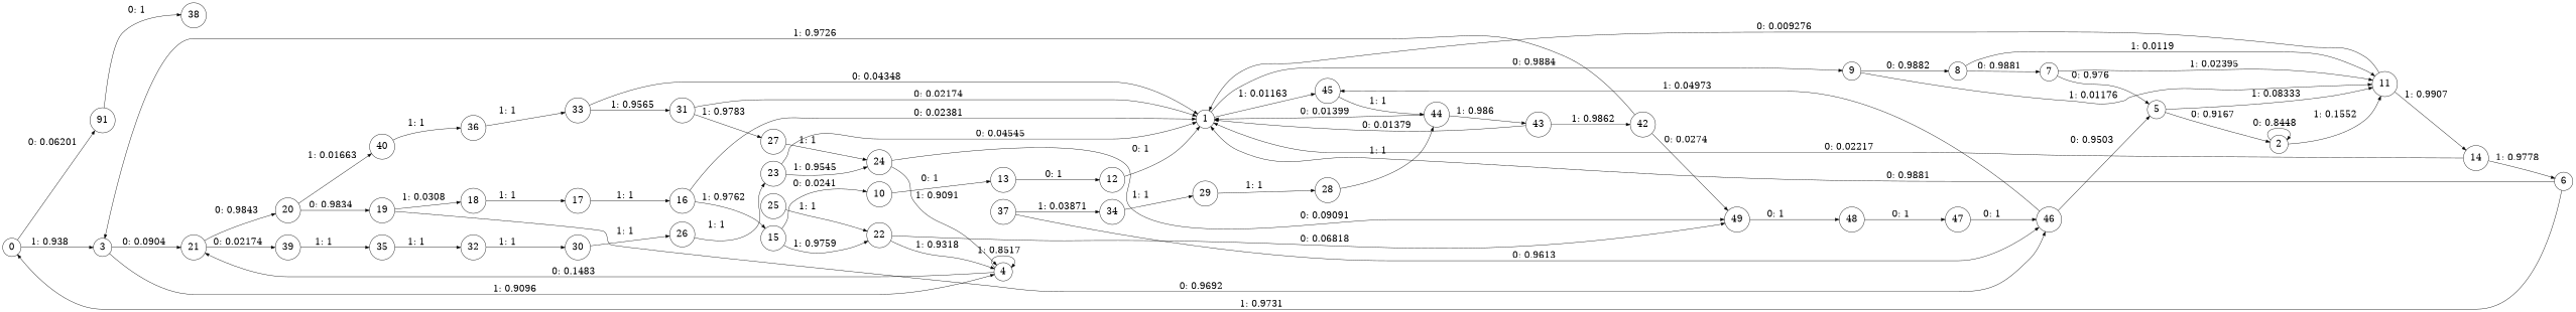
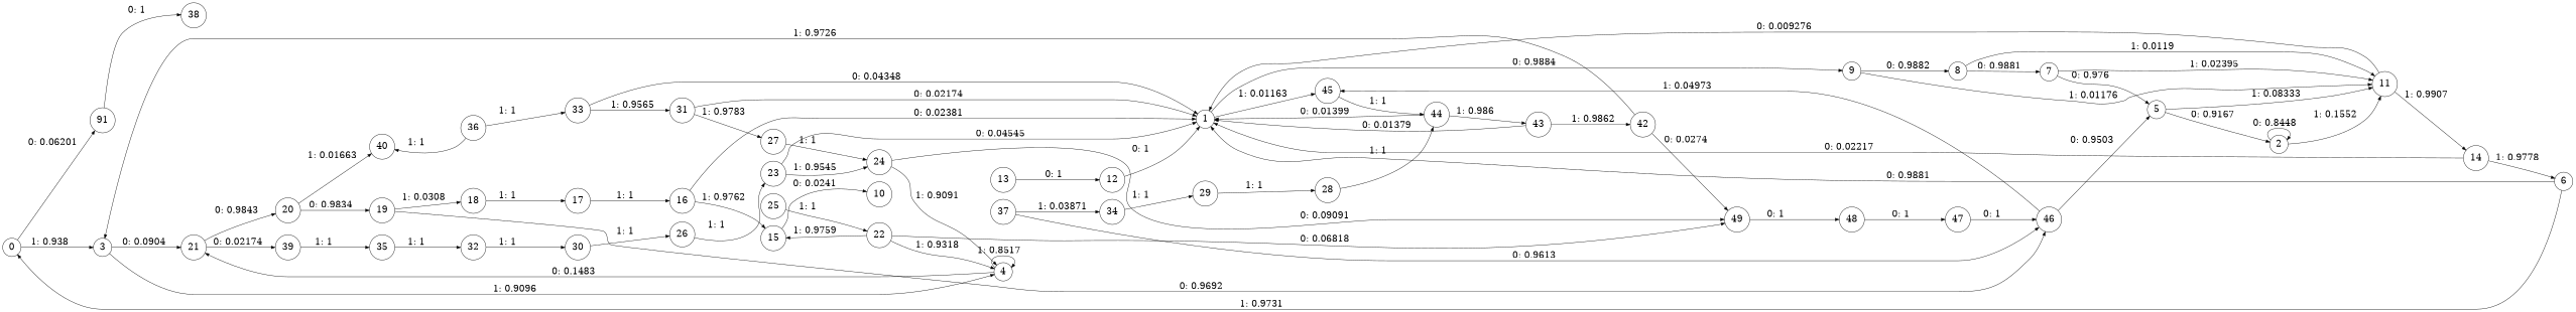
  digraph {
    rankdir=LR
    node [fontsize=24 shape=circle]
    edge [fontsize=24]
    n1 [label=91]
    0
    3
    38
    21
    4
    20
    39
    1
    9
    45
    11
    8
    44
    14
    7
    43
    2
    6
    19
    40
    35
    5
    10
    13
    12
    15
    22
    49
    48
    16
    17
    18
    46
    36
    33
    32
    47
    23
    24
    25
    26
    27
    28
    29
    30
    31
    34
    37
    42
    n1 -> 38 [label="0: 1        "]
    0 -> n1 [label="0: 0.06201  "]
    0 -> 3 [label="1: 0.938    "]
    3 -> 21 [label="0: 0.0904   "]
    3 -> 4 [label="1: 0.9096   "]
    21 -> 20 [label="0: 0.9843   "]
    21 -> 39 [label="0: 0.02174  "]
    4 -> 21 [label="0: 0.1483   "]
    4 -> 4 [label="1: 0.8517   "]
    20 -> 19 [label="0: 0.9834   "]
    20 -> 40 [label="1: 0.01663  "]
    39 -> 35 [label="1: 1        "]
    1 -> 9 [label="0: 0.9884   "]
    1 -> 45 [label="1: 0.01163  "]
    9 -> 11 [label="1: 0.01176  "]
    9 -> 8 [label="0: 0.9882   "]
    45 -> 44 [label="1: 1        "]
    11 -> 1 [label="0: 0.009276  "]
    11 -> 14 [label="1: 0.9907   "]
    8 -> 11 [label="1: 0.0119   "]
    8 -> 7 [label="0: 0.9881   "]
    44 -> 1 [label="0: 0.01399  "]
    44 -> 43 [label="1: 0.986    "]
    14 -> 1 [label="0: 0.02217  "]
    14 -> 6 [label="1: 0.9778   "]
    7 -> 11 [label="1: 0.02395  "]
    7 -> 5 [label="0: 0.976    "]
    43 -> 1 [label="0: 0.01379  "]
    43 -> 42 [label="1: 0.9862   "]
    2 -> 11 [label="1: 0.1552   "]
    2 -> 2 [label="0: 0.8448   "]
    6 -> 0 [label="1: 0.9731   "]
    6 -> 1 [label="0: 0.9881   "]
    19 -> 18 [label="1: 0.0308   "]
    19 -> 46 [label="0: 0.9692   "]
-   40 -> 36 [label="1: 1        "]
+   36 -> 40 [label="1: 1        "]
    35 -> 32 [label="1: 1        "]
    5 -> 11 [label="1: 0.08333  "]
    5 -> 2 [label="0: 0.9167   "]
-   10 -> 13 [label="0: 1        "]
    13 -> 12 [label="0: 1        "]
    12 -> 1 [label="0: 1        "]
    15 -> 10 [label="0: 0.0241   "]
-   15 -> 22 [label="1: 0.9759   "]
+   22 -> 15 [label="1: 0.9759   "]
    22 -> 4 [label="1: 0.9318   "]
    22 -> 49 [label="0: 0.06818  "]
    49 -> 48 [label="0: 1        "]
    48 -> 47 [label="0: 1        "]
    16 -> 1 [label="0: 0.02381  "]
    16 -> 15 [label="1: 0.9762   "]
    17 -> 16 [label="1: 1        "]
    18 -> 17 [label="1: 1        "]
    46 -> 45 [label="1: 0.04973  "]
    46 -> 5 [label="0: 0.9503   "]
    36 -> 33 [label="1: 1        "]
    33 -> 1 [label="0: 0.04348  "]
    33 -> 31 [label="1: 0.9565   "]
    32 -> 30 [label="1: 1        "]
    47 -> 46 [label="0: 1        "]
    23 -> 1 [label="0: 0.04545  "]
    23 -> 24 [label="1: 0.9545   "]
    24 -> 4 [label="1: 0.9091   "]
    24 -> 49 [label="0: 0.09091  "]
    25 -> 22 [label="1: 1        "]
    26 -> 23 [label="1: 1        "]
    27 -> 24 [label="1: 1        "]
    28 -> 44 [label="1: 1        "]
    29 -> 28 [label="1: 1        "]
    30 -> 26 [label="1: 1        "]
    31 -> 1 [label="0: 0.02174  "]
    31 -> 27 [label="1: 0.9783   "]
    34 -> 29 [label="1: 1        "]
    37 -> 46 [label="0: 0.9613   "]
    37 -> 34 [label="1: 0.03871  "]
    42 -> 3 [label="1: 0.9726   "]
    42 -> 49 [label="0: 0.0274   "]
  }
